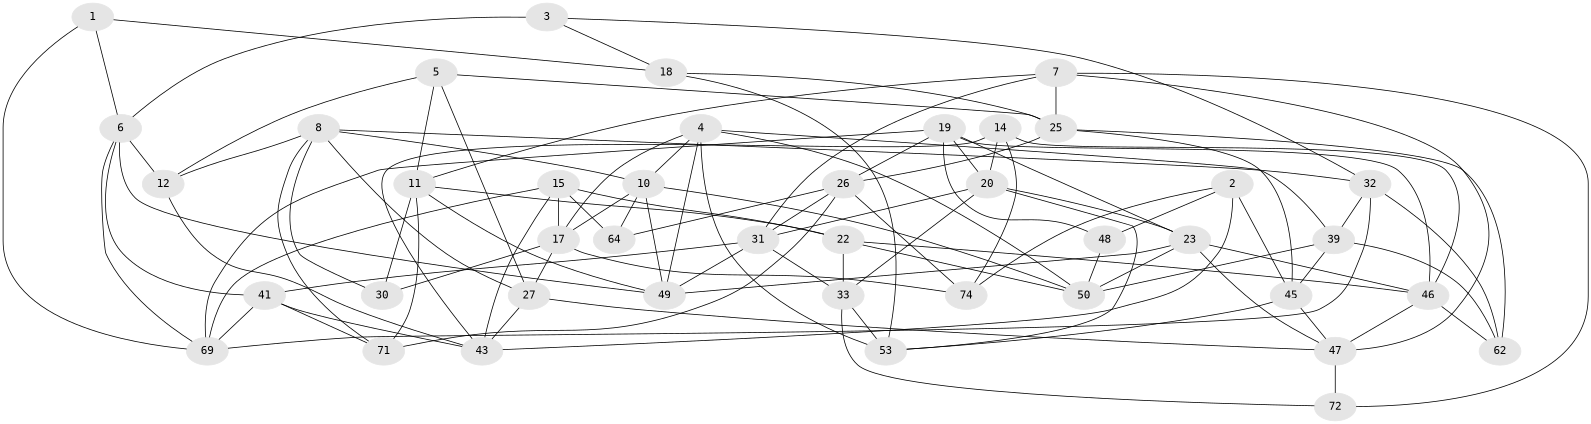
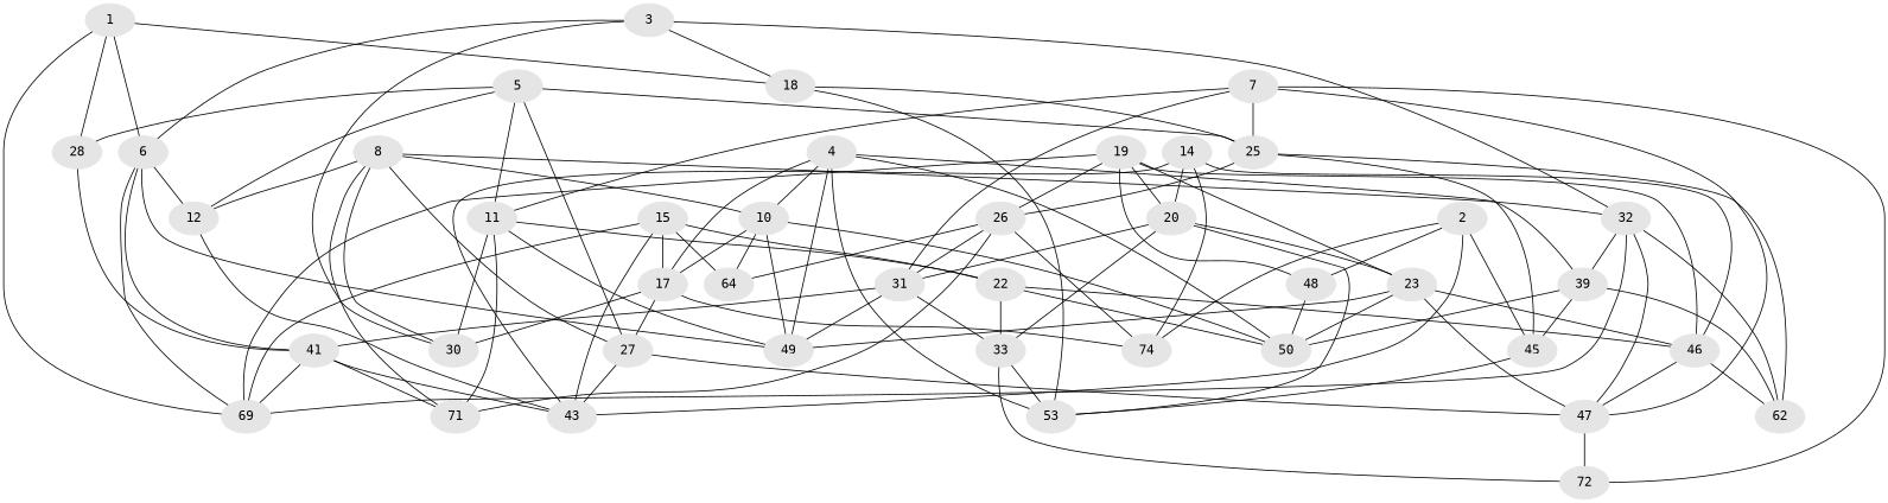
  graph {
    fontname="DejaVu Sans Mono"
    node [color=gray90 fontname="DejaVu Sans Mono" style=filled]
    edge [fontname="DejaVu Sans Mono"]
    6 [super="+36"]
    69 [super="+70"]
    49 [super="+59"]
    12
    41 [super="+60"]
    1
    18 [super="+57"]
+   28
    53 [super="+65"]
    25 [super="+52"]
    2 [super="+73"]
    43 [super="+68"]
    45
    48
    74
    50 [super="+55"]
    3
    30
    32 [super="+37"]
    39 [super="+61"]
    47 [super="+56"]
    62
    4 [super="+16"]
    10 [super="+51"]
    17 [super="+29"]
    64
    27 [super="+66"]
    5 [super="+21"]
    11 [super="+40"]
    71
    22 [super="+63"]
    26 [super="+44"]
    7 [super="+13"]
    31 [super="+42"]
    72
    33 [super="+35"]
    8 [super="+9"]
    46 [super="+54"]
    20 [super="+24"]
    23 [super="+34"]
    14
    15 [super="+58"]
    19 [super="+67"]
    6 -- 69
    6 -- 49
    6 -- 12
    6 -- 41
    12 -- 43
    41 -- 69
    41 -- 43
    41 -- 71
    1 -- 6
    1 -- 69
    1 -- 18
+   1 -- 28
    18 -- 53
    18 -- 25
+   28 -- 41
    25 -- 45
    25 -- 62
    25 -- 26
    2 -- 43
    2 -- 45
    2 -- 48
    2 -- 74
    45 -- 53
    48 -- 50
    3 -- 6
    3 -- 18
+   3 -- 30
    3 -- 32
    32 -- 69
    32 -- 39
-   45 -- 47
+   32 -- 47
    32 -- 62
    39 -- 45
    39 -- 50
    39 -- 62
    47 -- 72
    4 -- 49
    4 -- 53
    4 -- 50
    4 -- 39
    4 -- 10
    4 -- 17
    10 -- 49
    10 -- 50
    10 -- 17
    10 -- 64
    17 -- 74
    17 -- 30
    17 -- 27
    27 -- 43
    27 -- 47
    5 -- 12
+   5 -- 28
    5 -- 25
    5 -- 27 [weight=2]
    5 -- 11
    11 -- 49
    11 -- 30
    11 -- 71
    11 -- 22
    22 -- 50
    22 -- 33
    22 -- 46
    26 -- 74
    26 -- 64
    26 -- 71
    26 -- 31
    7 -- 25
    7 -- 47
    7 -- 11
    7 -- 31
    7 -- 72
    31 -- 49
    31 -- 41
    31 -- 33
    33 -- 53
    33 -- 72
    8 -- 12
    8 -- 30
    8 -- 32
    8 -- 10
    8 -- 27
    8 -- 71
    46 -- 47
    46 -- 62
    20 -- 53
    20 -- 31
    20 -- 33
    20 -- 23
    23 -- 49
    23 -- 50
    23 -- 47
    23 -- 46
    14 -- 43
    14 -- 74
    14 -- 46
    14 -- 20
    15 -- 69
    15 -- 43
    15 -- 17
    15 -- 64
    15 -- 22
    19 -- 69
    19 -- 48
    19 -- 26
    19 -- 46
    19 -- 20
    19 -- 23
  }
